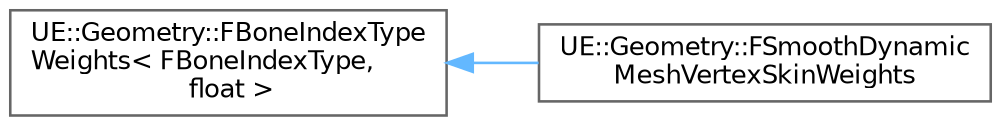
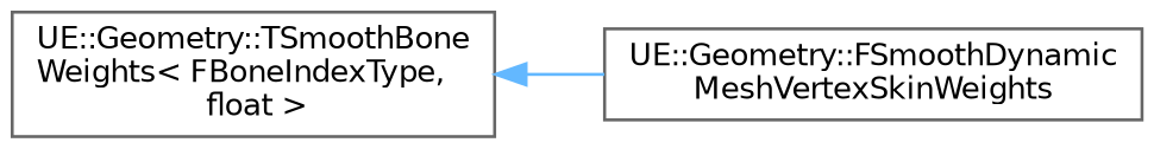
  digraph {
    rankdir=LR
    node [color=grey40 fillcolor=white fontname=Helvetica fontsize=10 shape=box style=filled]
-   n1 [height=0.2 label="UE::Geometry::FBoneIndexType\lWeights\< FBoneIndexType,\l float \>" width=0.4]
+   n1 [height=0.2 label="UE::Geometry::TSmoothBone\lWeights\< FBoneIndexType,\l float \>" width=0.4]
    n2 [height=0.2 label="UE::Geometry::FSmoothDynamic\lMeshVertexSkinWeights" width=0.4]
    n1 -> n2 [color=steelblue1 dir=back fontname=Helvetica fontsize=10 labelfontname=Helvetica labelfontsize=10 style=solid]
  }
